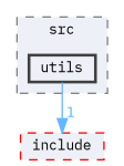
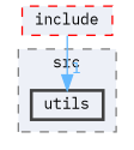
  digraph {
    compound=true
    fontname="IBM Plex Mono"
    node [fillcolor="#edf0f7" fontname="IBM Plex Mono" fontsize=10 shape=box]
    n1 [color=grey25 height=0.2 label=utils style="filled,bold" width=0.4]
    n2 [color=red height=0.2 label=include style="filled,dashed" width=0.4]
    subgraph cluster_1 {
      bgcolor="#edf0f7"
      fontsize=10
      label=src
      pencolor=grey50
      style="filled,dashed"
      n1
    }
-   n1 -> n2 [color=steelblue1 fontcolor=steelblue1 fontname="IBM Plex Mono" fontsize=10 headlabel=1 labeldistance=1.5 labelfontname=Helvetica labelfontsize=10]
+   n2 -> n1 [color=steelblue1 fontcolor=steelblue1 fontname="IBM Plex Mono" fontsize=10 headlabel=1 labeldistance=1.5 labelfontname=Helvetica labelfontsize=10]
  }
